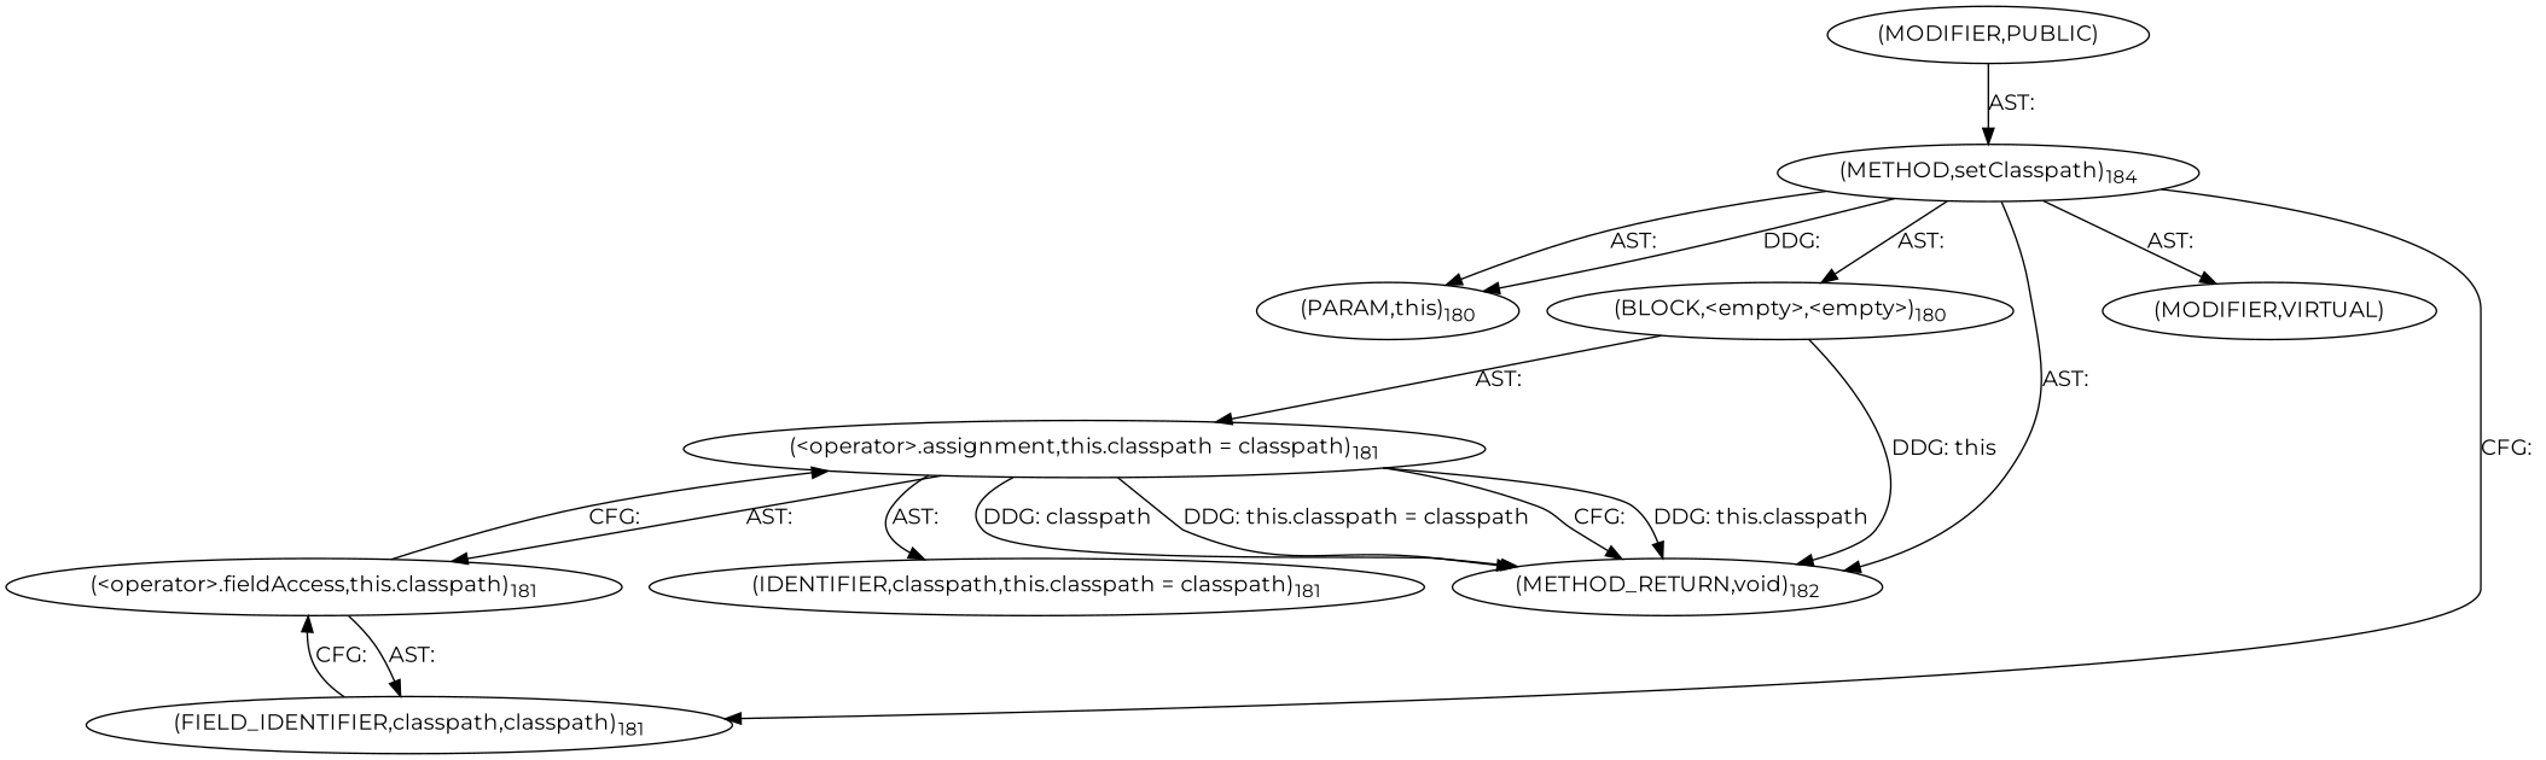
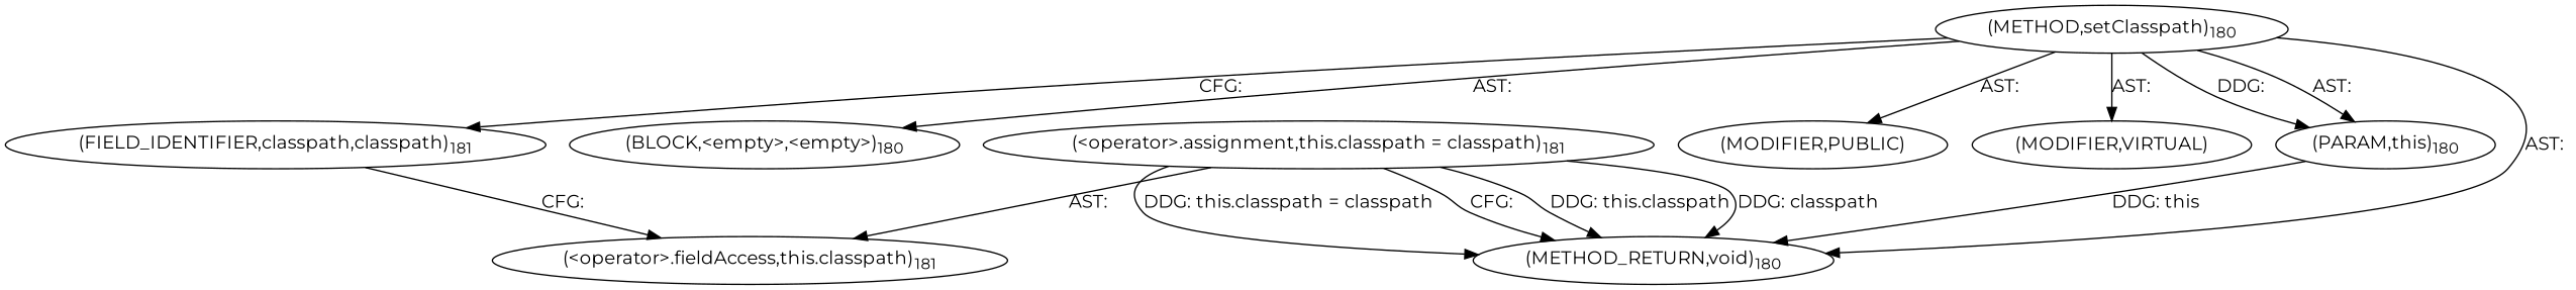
  digraph {
    fontname=Montserrat
    node [fontname=Montserrat]
    edge [fontname=Montserrat]
-   n1 [label=<(METHOD,setClasspath)<SUB>184</SUB>>]
+   n1 [label=<(METHOD,setClasspath)<SUB>180</SUB>>]
    n2 [label=<(PARAM,this)<SUB>180</SUB>>]
    n3 [label=<(BLOCK,&lt;empty&gt;,&lt;empty&gt;)<SUB>180</SUB>>]
    n4 [label=<(FIELD_IDENTIFIER,classpath,classpath)<SUB>181</SUB>>]
    n5 [label=<(MODIFIER,PUBLIC)>]
    n6 [label=<(MODIFIER,VIRTUAL)>]
-   n7 [label=<(METHOD_RETURN,void)<SUB>182</SUB>>]
+   n7 [label=<(METHOD_RETURN,void)<SUB>180</SUB>>]
    n8 [label=<(&lt;operator&gt;.assignment,this.classpath = classpath)<SUB>181</SUB>>]
    n9 [label=<(&lt;operator&gt;.fieldAccess,this.classpath)<SUB>181</SUB>>]
-   n10 [label=<(IDENTIFIER,classpath,this.classpath = classpath)<SUB>181</SUB>>]
    n1 -> n2 [label="AST: "]
    n1 -> n2 [label="DDG: "]
    n1 -> n3 [label="AST: "]
    n1 -> n4 [label="CFG: "]
-   n5 -> n1 [label="AST: "]
+   n1 -> n5 [label="AST: "]
    n1 -> n6 [label="AST: "]
    n1 -> n7 [label="AST: "]
-   n3 -> n7 [label="DDG: this"]
-   n3 -> n8 [label="AST: "]
+   n2 -> n7 [label="DDG: this"]
    n4 -> n9 [label="CFG: "]
    n8 -> n7 [label="CFG: "]
    n8 -> n7 [label="DDG: this.classpath"]
    n8 -> n7 [label="DDG: classpath"]
    n8 -> n7 [label="DDG: this.classpath = classpath"]
    n8 -> n9 [label="AST: "]
-   n8 -> n10 [label="AST: "]
-   n9 -> n4 [label="AST: "]
-   n9 -> n8 [label="CFG: "]
  }
